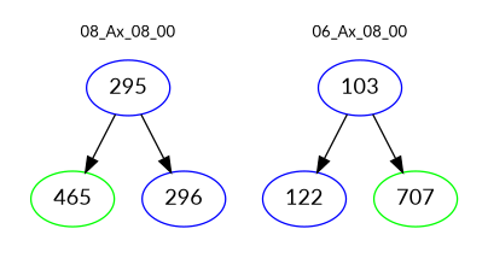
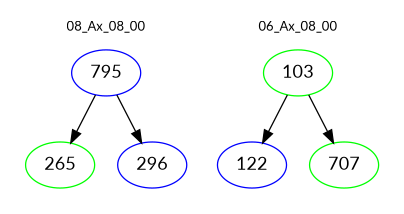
  digraph {
    fontname=Lato
    node [color=blue fontname=Lato]
    edge [color=black fontname=Lato]
-   n1 [label=295]
-   n2 [color=green label=465]
+   n1 [label=795]
+   n2 [color=green label=265]
    n3 [label=296]
-   n4 [label=103]
+   n4 [color=green label=103]
    n5 [label=122]
    n6 [color=green label=707]
    subgraph cluster_1 {
      color=white
      fontsize=10
      label="08_Ax_08_00"
      n1
      n2
      n3
    }
    subgraph cluster_2 {
      color=white
      fontsize=10
      label="06_Ax_08_00"
      n4
      n5
      n6
    }
    n1 -> n2
    n1 -> n3
    n4 -> n5
    n4 -> n6
  }
